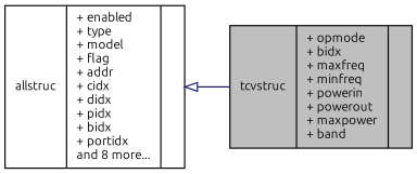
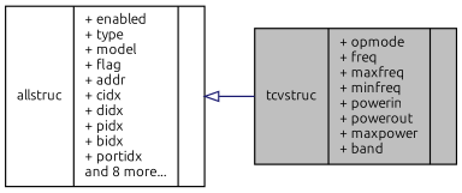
  digraph {
    rankdir=LR
    fontname=Ubuntu
    node [color=black fontname=Ubuntu fontsize=10 shape=record style=filled]
-   n1 [fillcolor=grey75 fontcolor=black height=0.2 label="{tcvstruc\n|+ opmode\l+ bidx\l+ maxfreq\l+ minfreq\l+ powerin\l+ powerout\l+ maxpower\l+ band\l|}" width=0.4]
+   n1 [fillcolor=grey75 fontcolor=black height=0.2 label="{tcvstruc\n|+ opmode\l+ freq\l+ maxfreq\l+ minfreq\l+ powerin\l+ powerout\l+ maxpower\l+ band\l|}" width=0.4]
    n2 [fillcolor=white height=0.2 label="{allstruc\n|+ enabled\l+ type\l+ model\l+ flag\l+ addr\l+ cidx\l+ didx\l+ pidx\l+ bidx\l+ portidx\land 8 more...\l|}" width=0.4]
    n2 -> n1 [arrowtail=onormal color=midnightblue dir=back fontname=Ubuntu fontsize=10 labelfontname=Helvetica labelfontsize=10 style=solid]
  }
